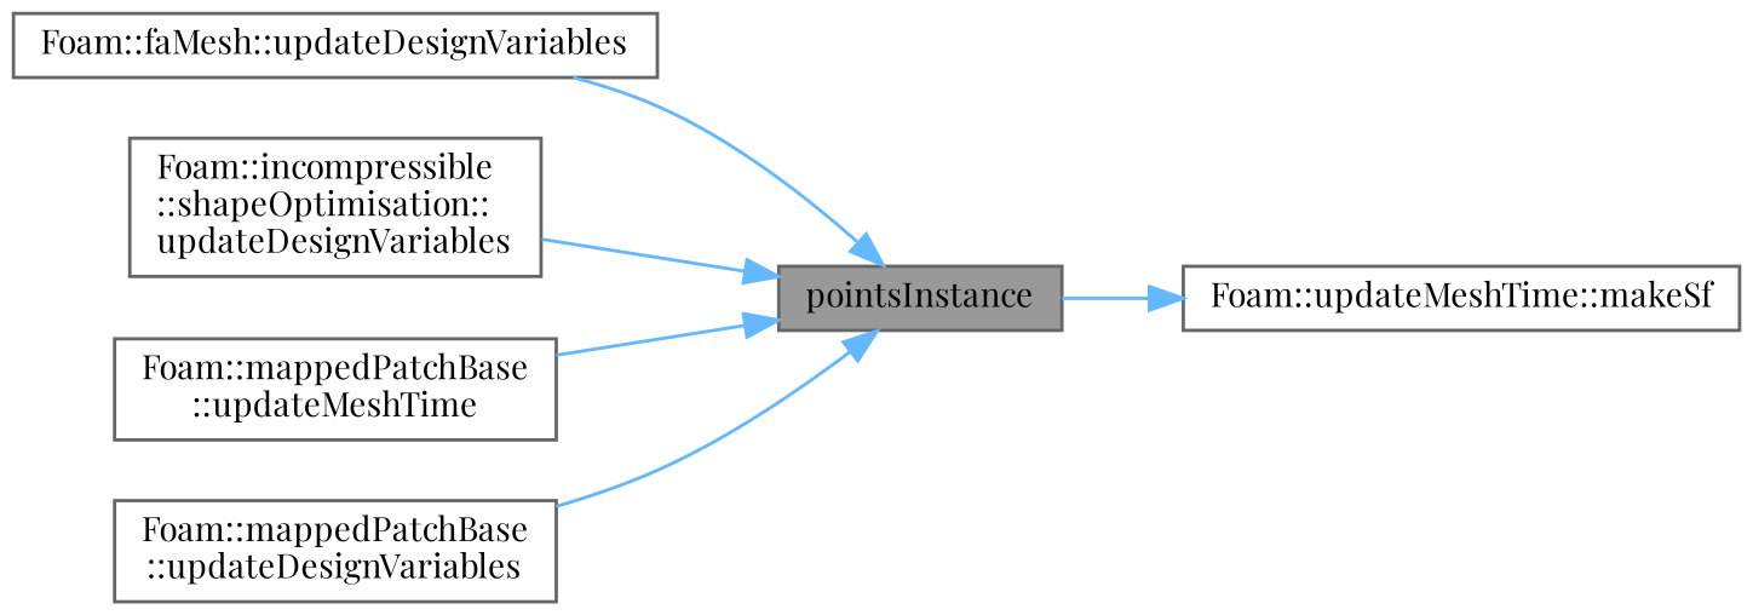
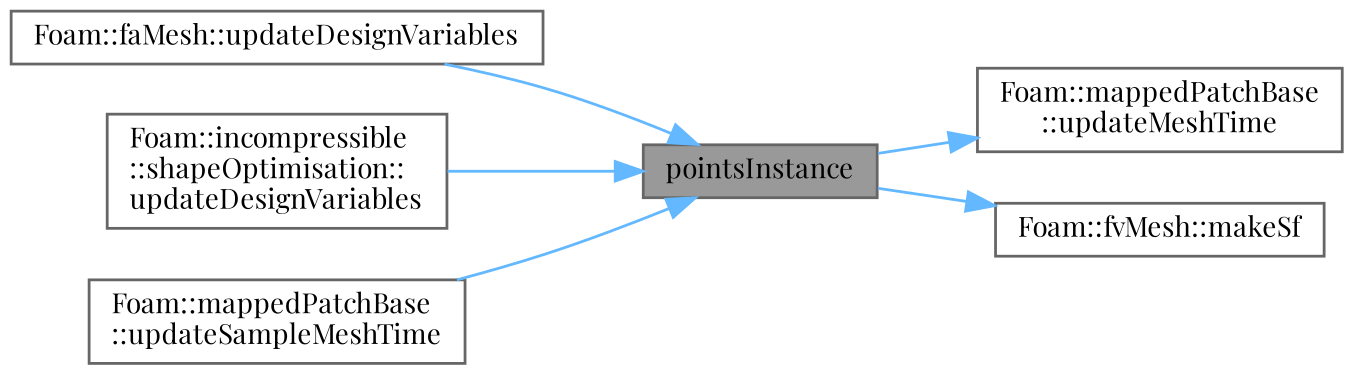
  digraph {
    fontname="Playfair Display"
    rankdir=RL
    node [color=grey40 fillcolor=white fontname="Playfair Display" fontsize=10 shape=box style=filled]
    edge [color=steelblue1 dir=back fontname="Playfair Display" fontsize=10 labelfontname=Helvetica labelfontsize=10 style=solid]
    n1 [color=gray40 fillcolor=grey60 fontcolor=black height=0.2 label=pointsInstance width=0.4]
    n2 [height=0.2 label="Foam::faMesh::updateDesignVariables" width=0.4]
    n3 [height=0.2 label="Foam::incompressible\l::shapeOptimisation::\lupdateDesignVariables" width=0.4]
    n4 [height=0.2 label="Foam::mappedPatchBase\l::updateMeshTime" width=0.4]
-   n5 [height=0.2 label="Foam::mappedPatchBase\l::updateDesignVariables" width=0.4]
-   n6 [height=0.2 label="Foam::updateMeshTime::makeSf" width=0.4]
+   n5 [height=0.2 label="Foam::mappedPatchBase\l::updateSampleMeshTime" width=0.4]
+   n6 [height=0.2 label="Foam::fvMesh::makeSf" width=0.4]
    n1 -> n2
    n1 -> n3
-   n1 -> n4
+   n4 -> n1
    n1 -> n5
    n6 -> n1
  }
